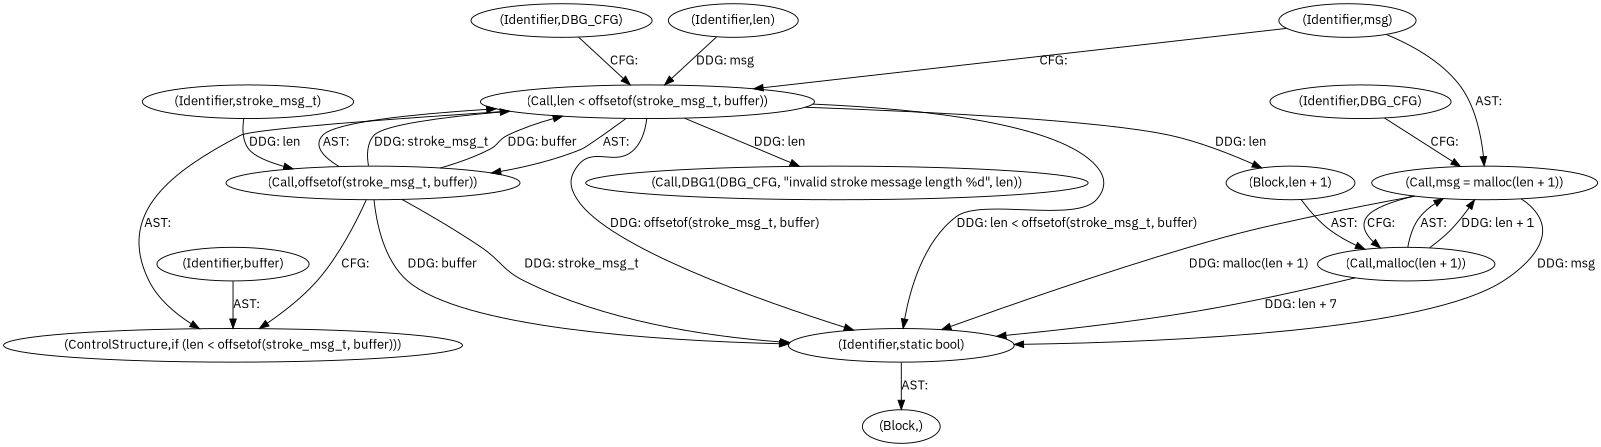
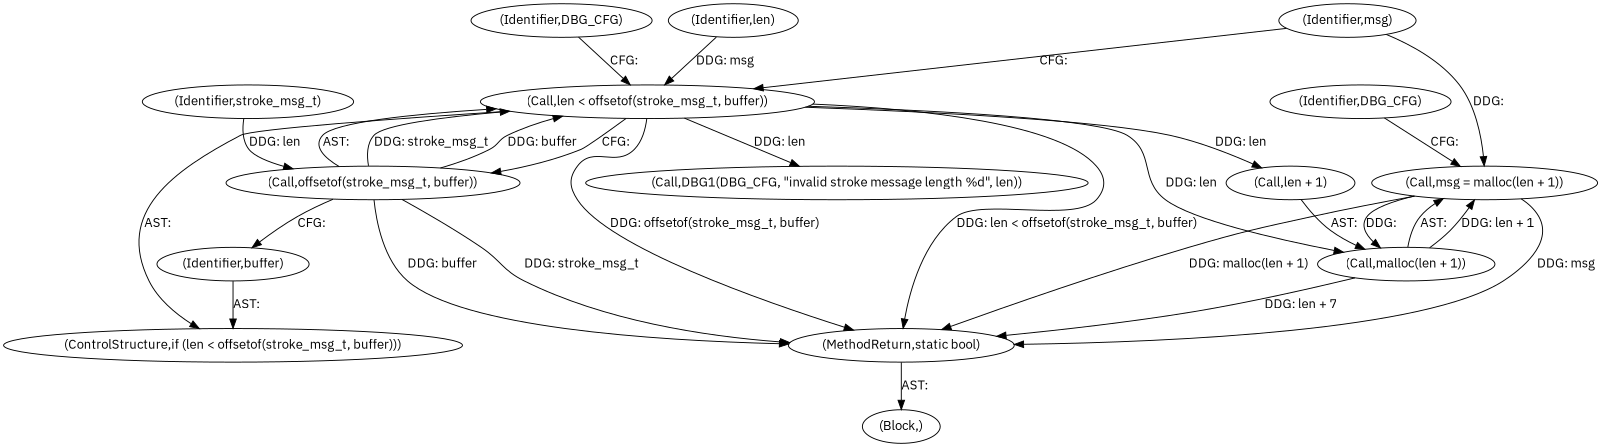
  digraph {
    fontname="IBM Plex Sans"
    node [fontname="IBM Plex Sans"]
    edge [fontname="IBM Plex Sans"]
    n1 [label="(Call,msg = malloc(len + 1))"]
    n2 [label="(Call,malloc(len + 1))"]
-   n3 [label="(Identifier,static bool)"]
+   n3 [label="(MethodReturn,static bool)"]
    n4 [label="(Block,)"]
-   n5 [label="(Block,len + 1)"]
+   n5 [label="(Call,len + 1)"]
    n6 [label="(Call,len < offsetof(stroke_msg_t, buffer))"]
    n7 [label="(Call,offsetof(stroke_msg_t, buffer))"]
    n8 [label="(Call,DBG1(DBG_CFG, \"invalid stroke message length %d\", len))"]
    n9 [label="(ControlStructure,if (len < offsetof(stroke_msg_t, buffer)))"]
    n10 [label="(Identifier,buffer)"]
    n11 [label="(Identifier,stroke_msg_t)"]
    n12 [label="(Identifier,len)"]
    n13 [label="(Identifier,DBG_CFG)"]
    n14 [label="(Identifier,msg)"]
    n15 [label="(Identifier,DBG_CFG)"]
-   n1 -> n2 [label="CFG: "]
+   n1 -> n2 [label="DDG: "]
    n1 -> n3 [label="DDG: msg"]
    n1 -> n3 [label="DDG: malloc(len + 1)"]
    n2 -> n1 [label="AST: "]
    n2 -> n1 [label="DDG: len + 1"]
    n2 -> n3 [label="DDG: len + 7"]
    n3 -> n4 [label="AST: "]
    n5 -> n2 [label="AST: "]
+   n6 -> n2 [label="DDG: len"]
    n6 -> n3 [label="DDG: offsetof(stroke_msg_t, buffer)"]
    n6 -> n3 [label="DDG: len < offsetof(stroke_msg_t, buffer)"]
    n6 -> n5 [label="DDG: len"]
-   n6 -> n7 [label="AST: "]
+   n6 -> n7 [label="CFG: "]
    n6 -> n8 [label="DDG: len"]
    n6 -> n9 [label="AST: "]
    n7 -> n3 [label="DDG: stroke_msg_t"]
    n7 -> n3 [label="DDG: buffer"]
    n7 -> n6 [label="AST: "]
    n7 -> n6 [label="DDG: stroke_msg_t"]
    n7 -> n6 [label="DDG: buffer"]
-   n7 -> n9 [label="CFG: "]
+   n7 -> n10 [label="CFG: "]
    n10 -> n9 [label="AST: "]
    n11 -> n7 [label="DDG: len"]
    n12 -> n6 [label="DDG: msg"]
    n13 -> n6 [label="CFG: "]
-   n14 -> n1 [label="AST: "]
+   n14 -> n1 [label="DDG: "]
    n14 -> n6 [label="CFG: "]
    n15 -> n1 [label="CFG: "]
  }
